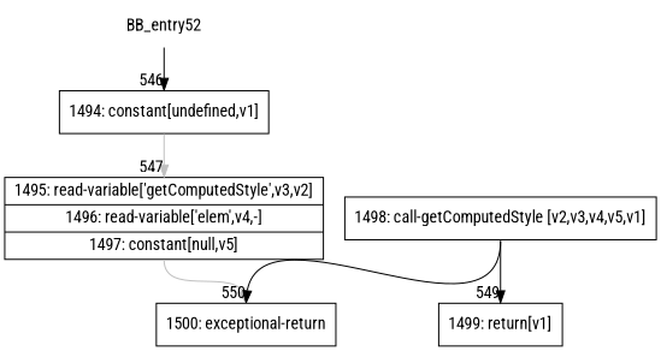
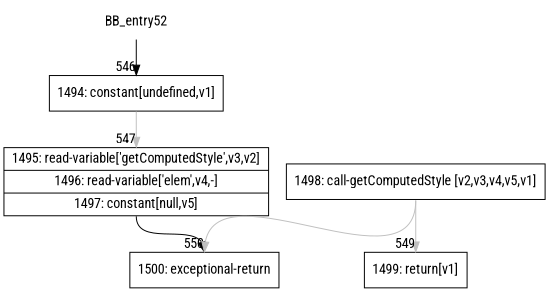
  digraph {
    fontname="Roboto Condensed"
    rankdir=TD
    node [fontname="Roboto Condensed" shape=record]
    edge [fontname="Roboto Condensed" headport=n tailport=s color=gray]
    n1 [label=BB_entry52 shape=none]
    n2 [label="{1494: constant[undefined,v1]}"]
    n3 [label="{1495: read-variable['getComputedStyle',v3,v2]|1496: read-variable['elem',v4,-]|1497: constant[null,v5]}"]
    n4 [label="{1500: exceptional-return}"]
    n5 [label="{1498: call-getComputedStyle [v2,v3,v4,v5,v1]}"]
    n6 [label="{1499: return[v1]}"]
    n1 -> n2 [headlabel="    546" color=""]
    n2 -> n3 [headlabel="      547"]
-   n3 -> n4 [headlabel="      550"]
-   n5 -> n4 [color=black]
-   n5 -> n6 [headlabel="      549" color=""]
+   n3 -> n4 [color=black headlabel="      550"]
+   n5 -> n4
+   n5 -> n6 [headlabel="      549"]
  }
